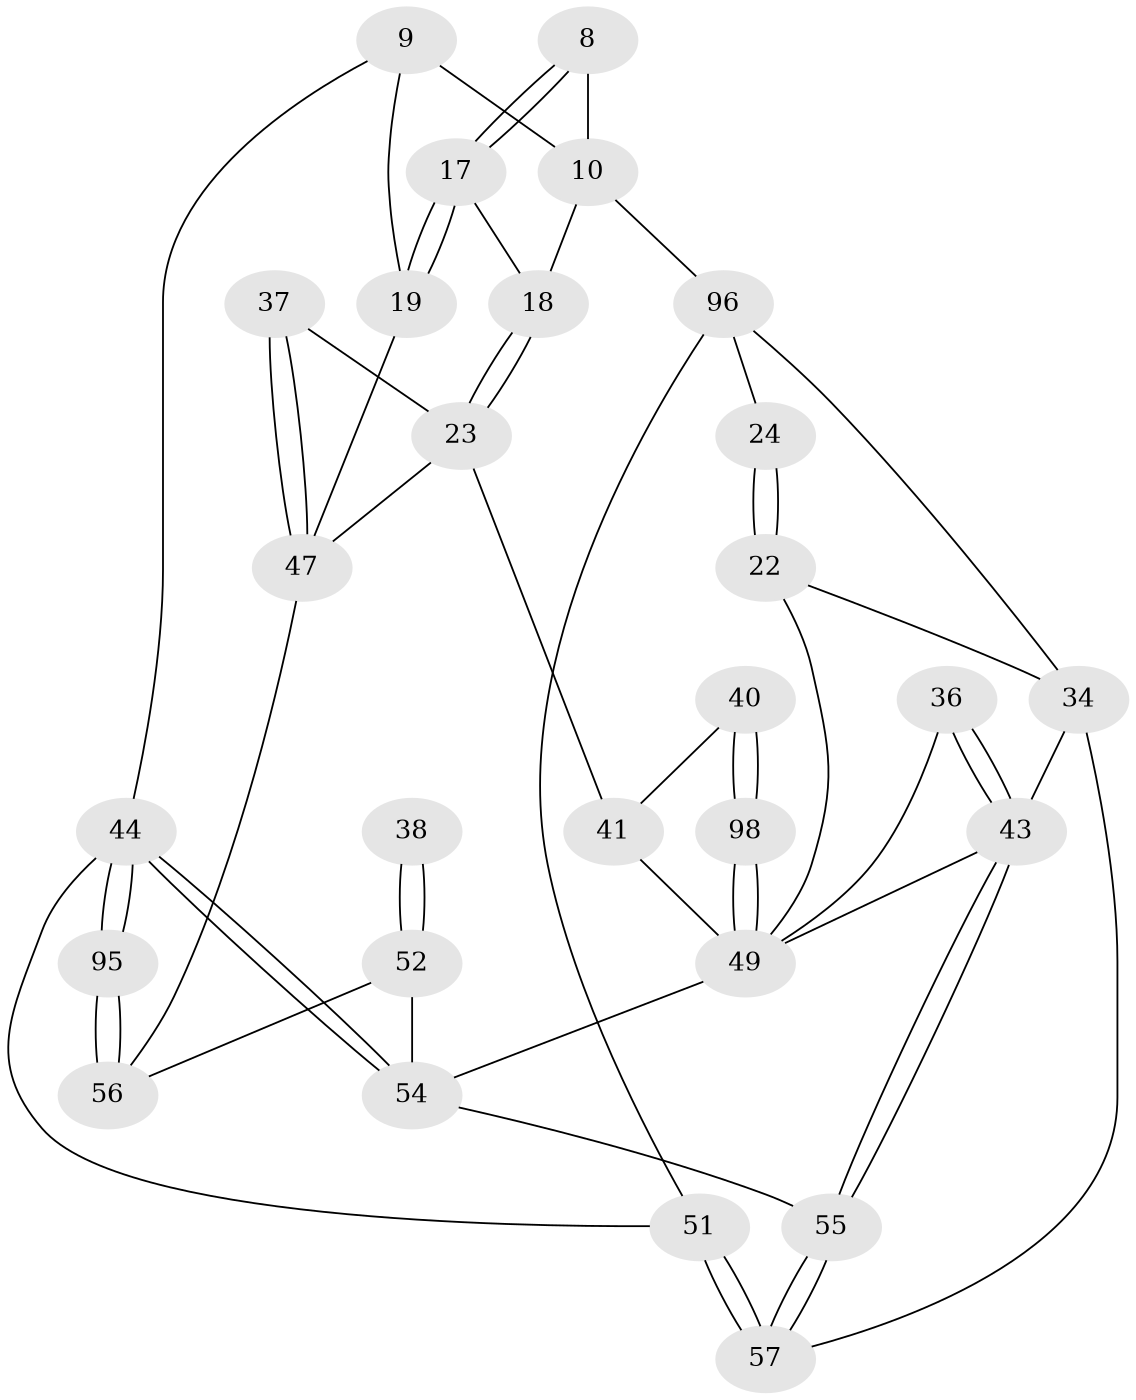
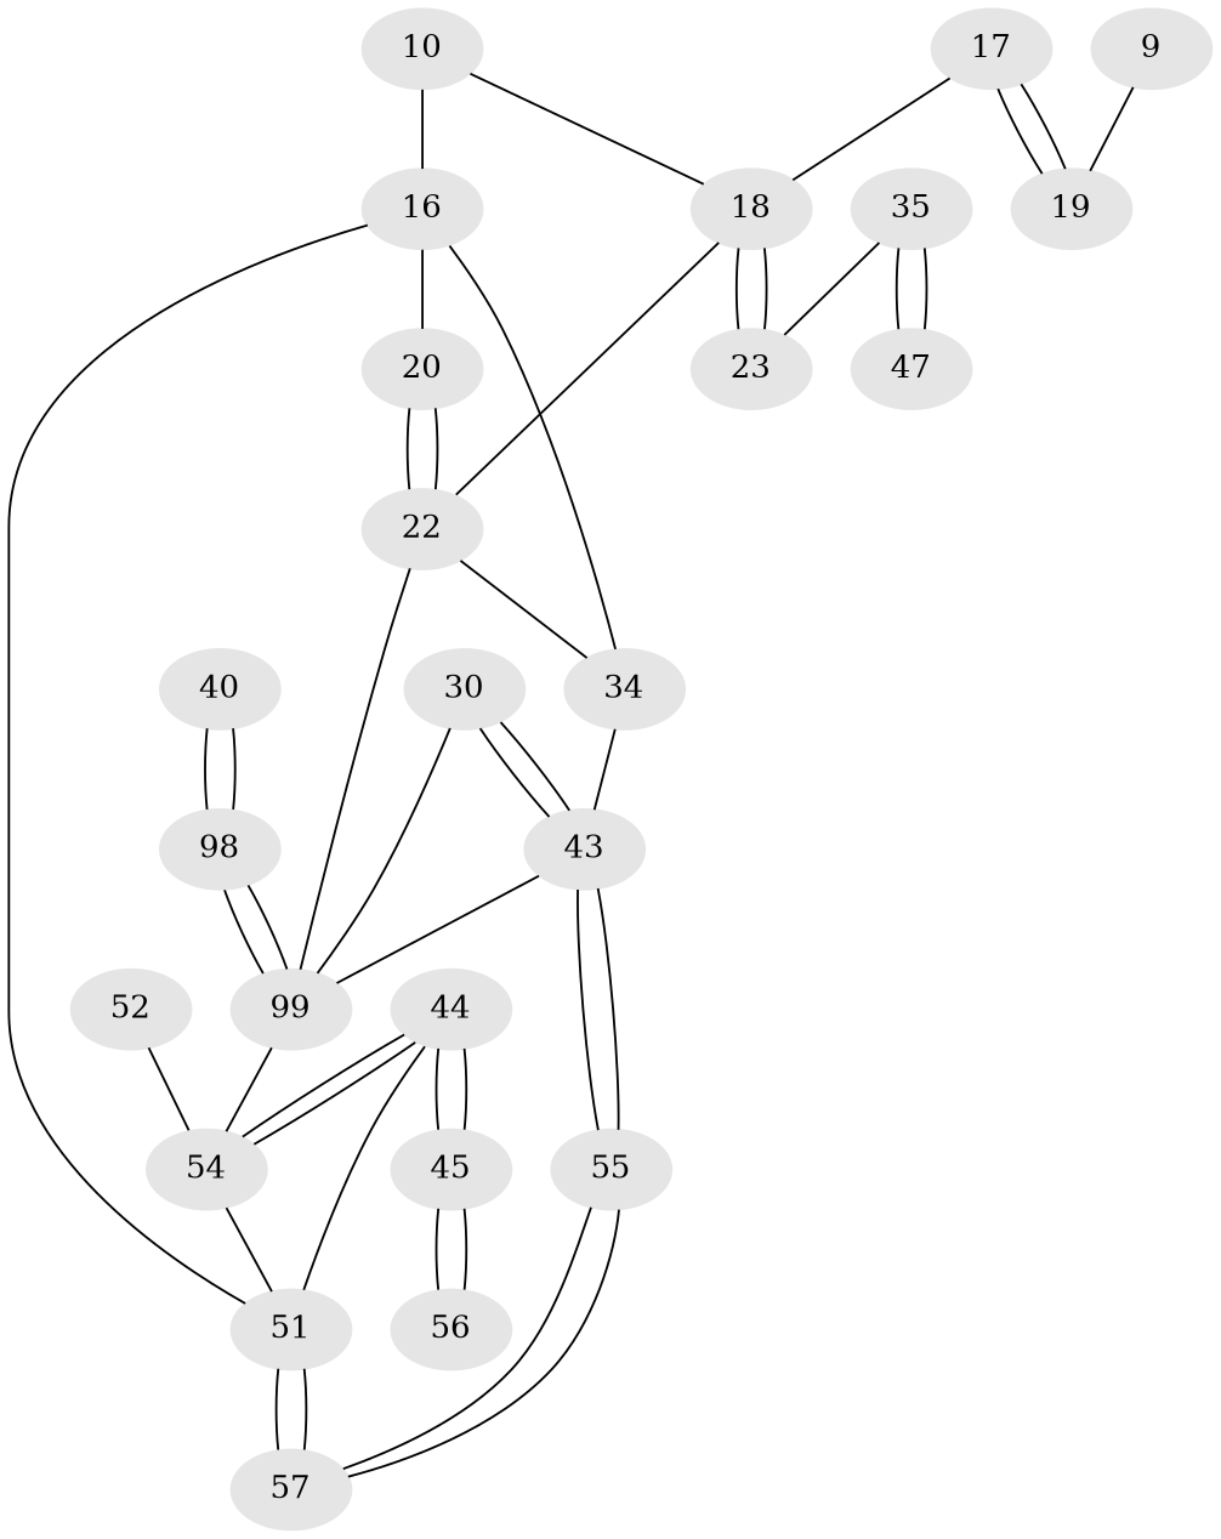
  graph {
    node [color=gray90 style=filled]
-   8 [super="+7"]
    10 [super="+3+4+5+6"]
    17
-   16 [super="+15+14" label=96]
+   16 [super="+15+14"]
    18 [super="+11"]
    19
    9
    44
    47 [super="+32"]
    51
-   45 [label=95]
+   45
    54 [super="+53"]
-   20 [super="+13" label=24]
+   20 [super="+13"]
    34 [super="+28+27"]
    22 [super="+21"]
    23
    43 [super="+33+30+29"]
    57 [super="+50"]
-   49 [super="+42+26"]
-   41 [super="+24"]
+   49 [super="+42+26" label=99]
    56 [super="+46"]
    55
-   36
-   37
-   38
+   36 [label=30]
+   37 [label=35]
    52
    40 [super="+39"]
    n28 [label=98]
-   8 -- 10 [weight=3]
-   8 -- 17
-   8 -- 17
    10 -- 16 [weight=2]
    10 -- 18
    17 -- 18
    17 -- 19
    17 -- 19
    16 -- 51
    16 -- 20 [weight=2]
    16 -- 34
+   18 -- 22
    18 -- 23
    18 -- 23
-   19 -- 47
-   9 -- 10 [weight=2]
    9 -- 19
-   9 -- 44
    44 -- 51
    44 -- 45
    44 -- 45
    44 -- 54
    44 -- 54
-   47 -- 56
    51 -- 57 [weight=2]
    51 -- 57
    45 -- 56 [weight=2]
    45 -- 56
-   54 -- 55
+   54 -- 51
    20 -- 22 [weight=2]
    20 -- 22
    34 -- 43 [weight=2]
-   34 -- 57
    22 -- 34
    22 -- 49
-   23 -- 47
-   23 -- 41
    43 -- 49
    43 -- 55
    43 -- 55
    49 -- 54
-   41 -- 49 [weight=2]
    55 -- 57
    55 -- 57
    36 -- 43 [weight=2]
    36 -- 43
    36 -- 49
    37 -- 47 [weight=2]
    37 -- 47
    37 -- 23
-   38 -- 52
-   38 -- 52
    52 -- 54
-   52 -- 56
-   40 -- 41
    40 -- n28 [weight=2]
    40 -- n28
    n28 -- 49
    n28 -- 49
  }
